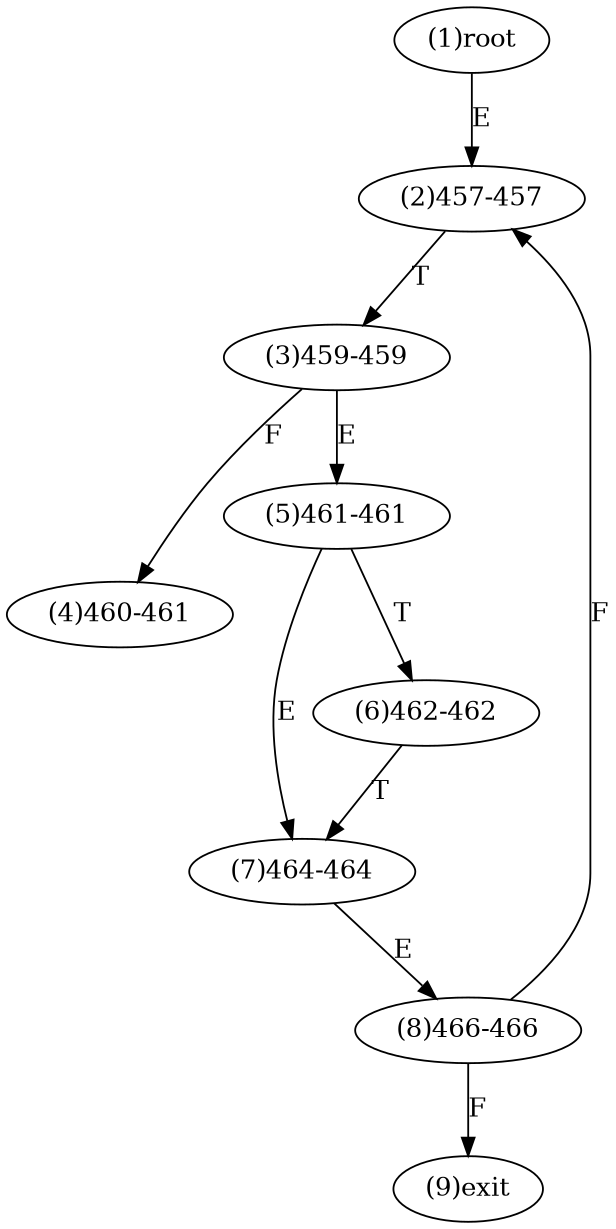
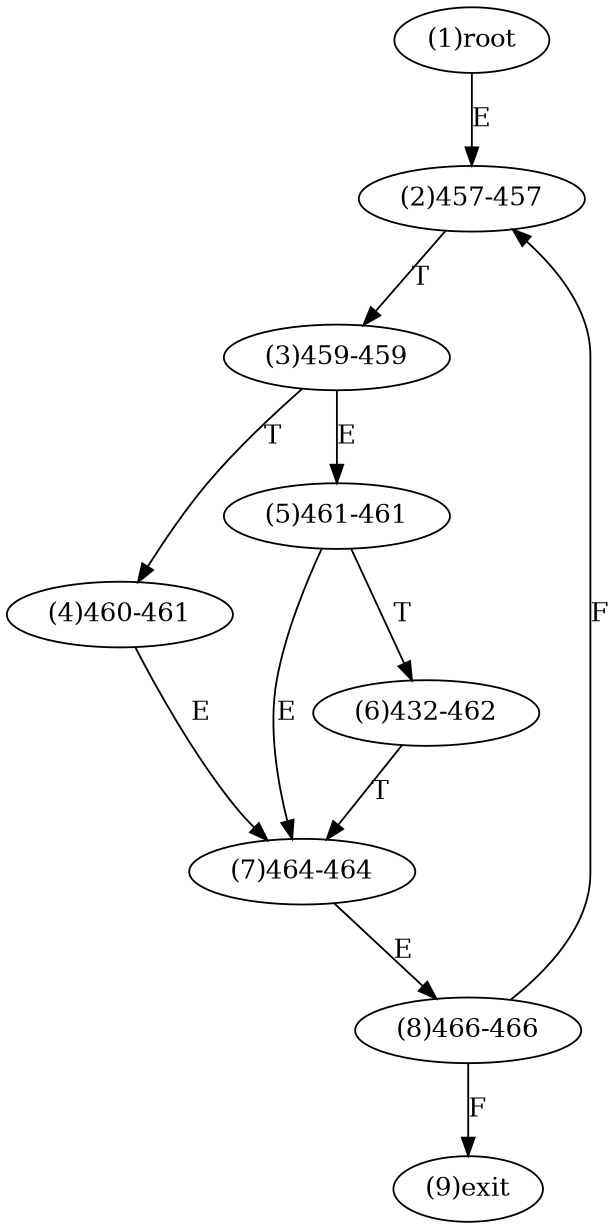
  digraph {
    n1 [label="(1)root"]
    n2 [label="(2)457-457"]
    n3 [label="(3)459-459"]
    n4 [label="(4)460-461"]
    n5 [label="(5)461-461"]
    n6 [label="(8)466-466"]
    n7 [label="(9)exit"]
    n8 [label="(7)464-464"]
-   n9 [label="(6)462-462"]
+   n9 [label="(6)432-462"]
    n1 -> n2 [label=E]
    n2 -> n3 [label=T]
-   n3 -> n4 [label=F]
+   n3 -> n4 [label=T]
    n3 -> n5 [label=E]
+   n4 -> n8 [label=E]
    n5 -> n8 [label=E]
    n5 -> n9 [label=T]
    n6 -> n2 [label=F]
    n6 -> n7 [label=F]
    n8 -> n6 [label=E]
    n9 -> n8 [label=T]
  }
